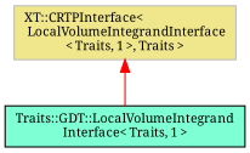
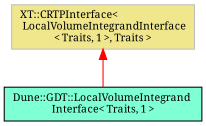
  digraph {
    fontname="Noto Serif"
    node [fontname="Noto Serif" fontsize=10 shape=record style=filled]
-   n1 [color=black fillcolor=aquamarine fontcolor=black height=0.2 label="Traits::GDT::LocalVolumeIntegrand\lInterface\< Traits, 1 \>" width=0.4]
+   n1 [color=black fillcolor=aquamarine fontcolor=black height=0.2 label="Dune::GDT::LocalVolumeIntegrand\lInterface\< Traits, 1 \>" width=0.4]
    n2 [color=grey75 fillcolor=khaki height=0.2 label="XT::CRTPInterface\<\l LocalVolumeIntegrandInterface\l\< Traits, 1 \>, Traits \>" width=0.4]
    n2 -> n1 [color=red dir=back fontname="Noto Serif" fontsize=10 labelfontname=Helvetica labelfontsize=10 style=solid]
  }
